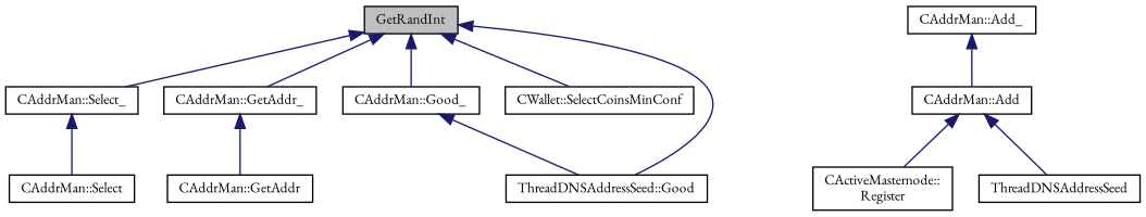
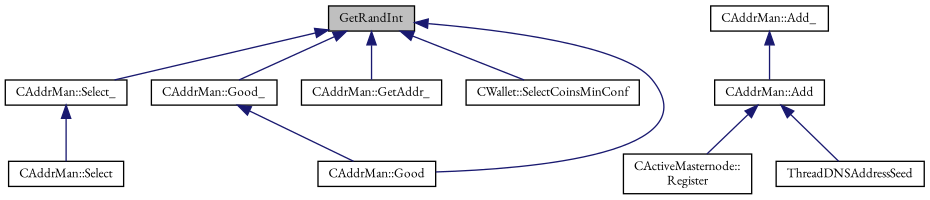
  digraph {
    fontname="EB Garamond"
    rankdir=TB
    node [color=black fillcolor=white fontname="EB Garamond" fontsize=10 shape=record style=filled]
    edge [color=midnightblue dir=back fontname="EB Garamond" fontsize=10 labelfontname=Helvetica labelfontsize=10 style=solid]
    n1 [fillcolor=grey75 fontcolor=black height=0.2 label=GetRandInt width=0.4]
    n2 [height=0.2 label="CAddrMan::Good_" width=0.4]
    n3 [height=0.2 label="CAddrMan::Select_" width=0.4]
    n4 [height=0.2 label="CAddrMan::GetAddr_" width=0.4]
    n5 [height=0.2 label="CWallet::SelectCoinsMinConf" width=0.4]
-   n6 [height=0.2 label="ThreadDNSAddressSeed::Good" width=0.4]
+   n6 [height=0.2 label="CAddrMan::Good" width=0.4]
    n7 [height=0.2 label="CAddrMan::Add_" width=0.4]
    n8 [height=0.2 label="CAddrMan::Add" width=0.4]
    n9 [height=0.2 label="CAddrMan::Select" width=0.4]
-   n10 [height=0.2 label="CAddrMan::GetAddr" width=0.4]
    n11 [height=0.2 label="CActiveMasternode::\lRegister" width=0.4]
    n12 [height=0.2 label=ThreadDNSAddressSeed width=0.4]
    n1 -> n2
    n1 -> n3
    n1 -> n4
    n1 -> n5
    n1 -> n6
    n2 -> n6
    n3 -> n9
-   n4 -> n10
    n7 -> n8
    n8 -> n11
    n8 -> n12
  }
